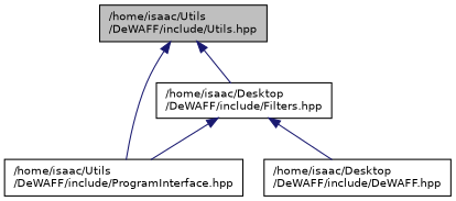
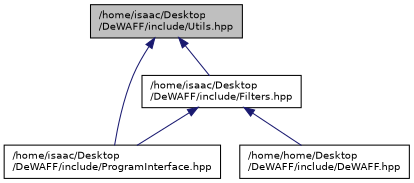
  digraph {
    node [color=black fillcolor=white fontname=Helvetica fontsize=10 shape=record style=filled]
    edge [color=midnightblue dir=back fontname=Helvetica fontsize=10 labelfontname=Helvetica labelfontsize=10 style=solid]
-   n1 [fillcolor=grey75 fontcolor=black height=0.2 label="/home/isaac/Utils\l/DeWAFF/include/Utils.hpp" width=0.4]
-   n2 [height=0.2 label="/home/isaac/Utils\l/DeWAFF/include/ProgramInterface.hpp" width=0.4]
+   n1 [fillcolor=grey75 fontcolor=black height=0.2 label="/home/isaac/Desktop\l/DeWAFF/include/Utils.hpp" width=0.4]
+   n2 [height=0.2 label="/home/isaac/Desktop\l/DeWAFF/include/ProgramInterface.hpp" width=0.4]
    n3 [height=0.2 label="/home/isaac/Desktop\l/DeWAFF/include/Filters.hpp" width=0.4]
-   n4 [height=0.2 label="/home/isaac/Desktop\l/DeWAFF/include/DeWAFF.hpp" width=0.4]
+   n4 [height=0.2 label="/home/home/Desktop\l/DeWAFF/include/DeWAFF.hpp" width=0.4]
    n1 -> n2
    n1 -> n3
    n3 -> n2
    n3 -> n4
  }
